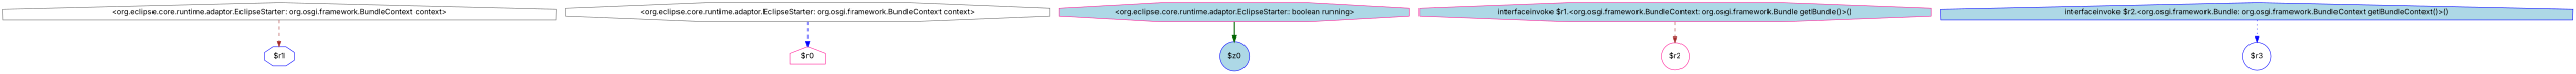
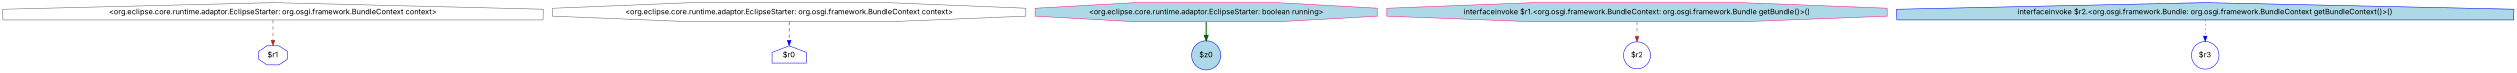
  digraph {
    fontname=Inter
    node [color=blue fillcolor=white fontname=Inter shape=octagon style=filled]
    edge [color=brown fontname=Inter style=dashed]
    n1 [color=gray40 label="<org.eclipse.core.runtime.adaptor.EclipseStarter: org.osgi.framework.BundleContext context>" shape=house]
    n2 [label="$r1"]
    n3 [color=gray40 label="<org.eclipse.core.runtime.adaptor.EclipseStarter: org.osgi.framework.BundleContext context>"]
-   n4 [color=deeppink label="$r0" shape=house]
+   n4 [label="$r0" shape=house]
    n5 [color=deeppink fillcolor=lightblue label="<org.eclipse.core.runtime.adaptor.EclipseStarter: boolean running>"]
    n6 [fillcolor=lightblue label="$z0" shape=circle]
    n7 [color=deeppink fillcolor=lightblue label="interfaceinvoke $r1.<org.osgi.framework.BundleContext: org.osgi.framework.Bundle getBundle()>()"]
-   n8 [color=deeppink label="$r2" shape=circle]
+   n8 [label="$r2" shape=circle]
    n9 [fillcolor=lightblue label="interfaceinvoke $r2.<org.osgi.framework.Bundle: org.osgi.framework.BundleContext getBundleContext()>()" shape=house]
    n10 [label="$r3" shape=circle]
    n1 -> n2
    n3 -> n4 [color=blue]
    n5 -> n6 [color=darkgreen style=bold]
    n7 -> n8
    n9 -> n10 [color=blue style=dotted]
  }
